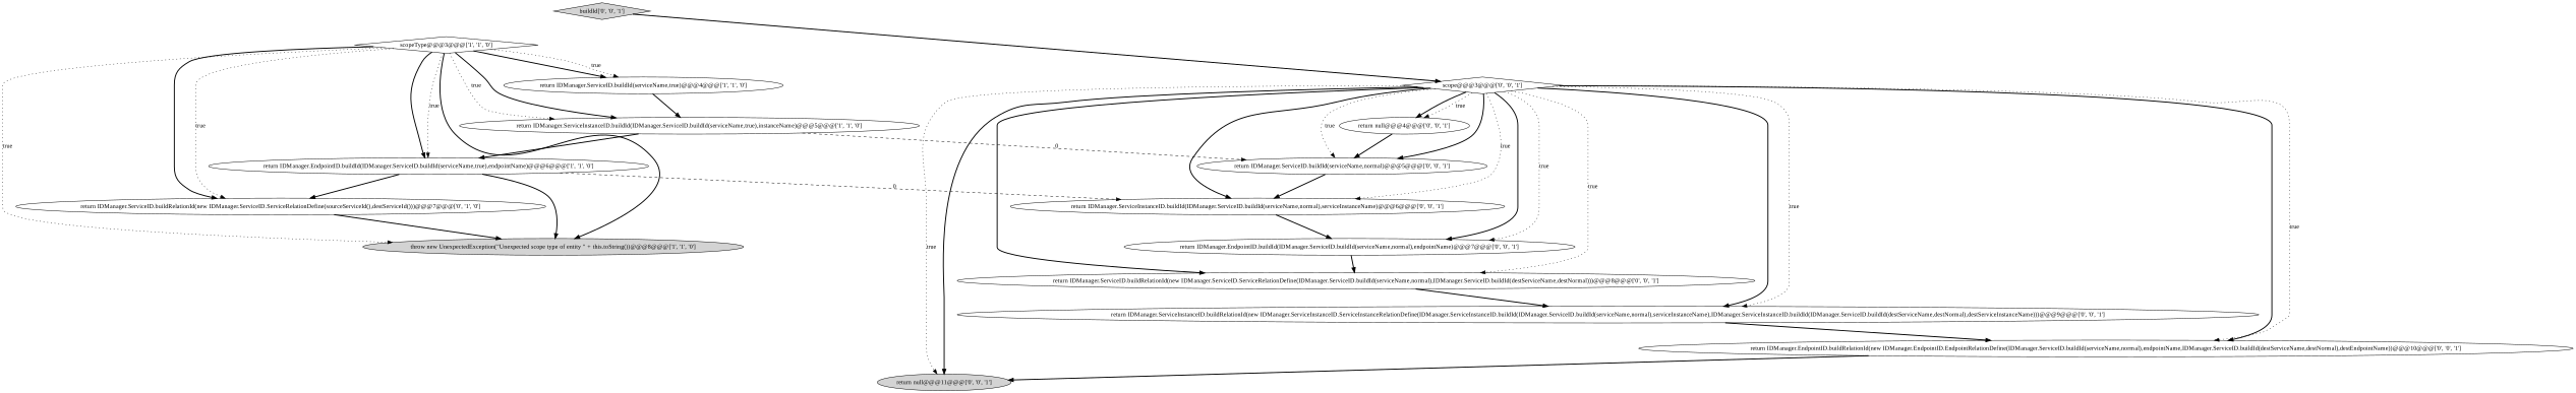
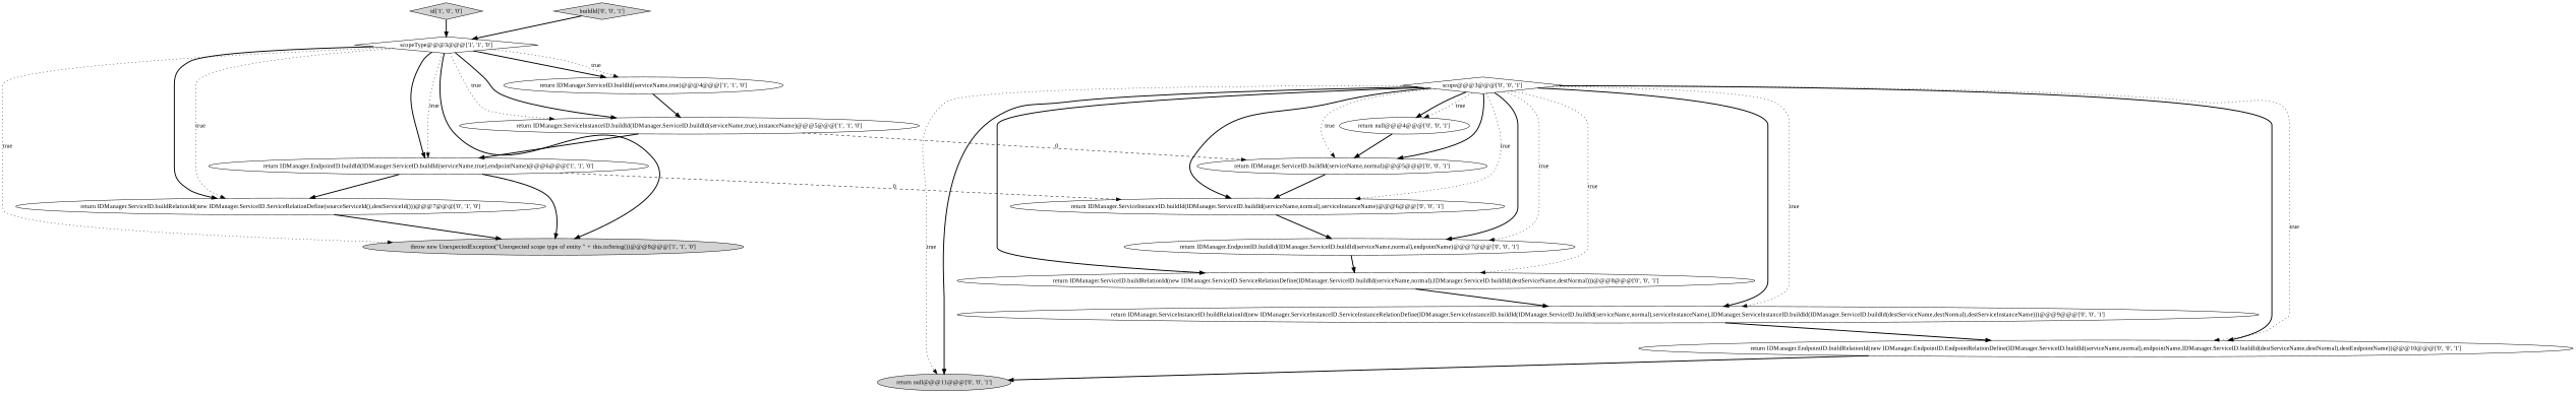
  digraph {
    fontname="Liberation Serif"
    node [fillcolor=white fontname="Liberation Serif" shape=ellipse style=filled]
    edge [fontname="Liberation Serif" style=bold]
    n1 [label="return IDManager.EndpointID.buildRelationId(new IDManager.EndpointID.EndpointRelationDefine(IDManager.ServiceID.buildId(serviceName,normal),endpointName,IDManager.ServiceID.buildId(destServiceName,destNormal),destEndpointName))@@@10@@@['0', '0', '1']"]
    n2 [fillcolor=lightgray label="return null@@@11@@@['0', '0', '1']"]
    n3 [label="return IDManager.EndpointID.buildId(IDManager.ServiceID.buildId(serviceName,normal),endpointName)@@@7@@@['0', '0', '1']"]
    n4 [label="return IDManager.ServiceID.buildRelationId(new IDManager.ServiceID.ServiceRelationDefine(IDManager.ServiceID.buildId(serviceName,normal),IDManager.ServiceID.buildId(destServiceName,destNormal)))@@@8@@@['0', '0', '1']"]
    n5 [label="return IDManager.ServiceInstanceID.buildRelationId(new IDManager.ServiceInstanceID.ServiceInstanceRelationDefine(IDManager.ServiceInstanceID.buildId(IDManager.ServiceID.buildId(serviceName,normal),serviceInstanceName),IDManager.ServiceInstanceID.buildId(IDManager.ServiceID.buildId(destServiceName,destNormal),destServiceInstanceName)))@@@9@@@['0', '0', '1']"]
    n6 [fillcolor=lightgray label="throw new UnexpectedException(\"Unexpected scope type of entity \" + this.toString())@@@8@@@['1', '1', '0']"]
    n7 [label="return IDManager.ServiceInstanceID.buildId(IDManager.ServiceID.buildId(serviceName,true),instanceName)@@@5@@@['1', '1', '0']"]
    n8 [label="return IDManager.EndpointID.buildId(IDManager.ServiceID.buildId(serviceName,true),endpointName)@@@6@@@['1', '1', '0']"]
    n9 [label="return IDManager.ServiceID.buildId(serviceName,normal)@@@5@@@['0', '0', '1']"]
    n10 [label="return IDManager.ServiceInstanceID.buildId(IDManager.ServiceID.buildId(serviceName,normal),serviceInstanceName)@@@6@@@['0', '0', '1']"]
    n11 [label="return IDManager.ServiceID.buildRelationId(new IDManager.ServiceID.ServiceRelationDefine(sourceServiceId(),destServiceId()))@@@7@@@['0', '1', '0']"]
    n12 [label="scopeType@@@3@@@['1', '1', '0']" shape=diamond]
    n13 [label="return IDManager.ServiceID.buildId(serviceName,true)@@@4@@@['1', '1', '0']"]
    n14 [label="scope@@@3@@@['0', '0', '1']" shape=diamond]
    n15 [label="return null@@@4@@@['0', '0', '1']"]
+   n16 [fillcolor=lightgray label="id['1', '0', '0']" shape=diamond]
    n17 [fillcolor=lightgray label="buildId['0', '0', '1']" shape=diamond]
    n1 -> n2
    n3 -> n4
    n4 -> n5
    n5 -> n1
    n7 -> n8
    n7 -> n9 [label=0 style=dashed]
    n8 -> n6
    n8 -> n10 [label=0 style=dashed]
    n8 -> n11
    n9 -> n10
    n10 -> n3
    n11 -> n6
    n12 -> n6
    n12 -> n6 [label=true style=dotted]
    n12 -> n7 [label=true style=dotted]
    n12 -> n7
    n12 -> n8
    n12 -> n8 [label=true style=dotted]
    n12 -> n11
    n12 -> n11 [label=true style=dotted]
    n12 -> n13 [label=true style=dotted]
    n12 -> n13
    n13 -> n7
    n14 -> n1
    n14 -> n1 [label=true style=dotted]
    n14 -> n2 [label=true style=dotted]
    n14 -> n2
    n14 -> n3 [label=true style=dotted]
    n14 -> n3
    n14 -> n4 [label=true style=dotted]
    n14 -> n4
    n14 -> n5 [label=true style=dotted]
    n14 -> n5
    n14 -> n9
    n14 -> n9 [label=true style=dotted]
    n14 -> n10 [label=true style=dotted]
    n14 -> n10
    n14 -> n15
    n14 -> n15 [label=true style=dotted]
    n15 -> n9
-   n17 -> n14
+   n16 -> n12
+   n17 -> n12
  }
